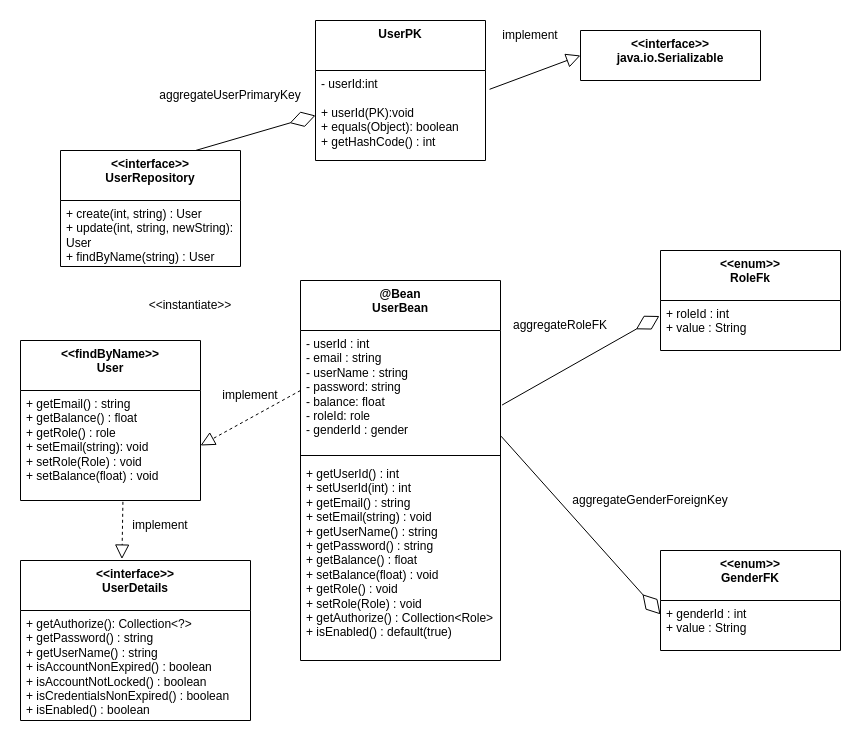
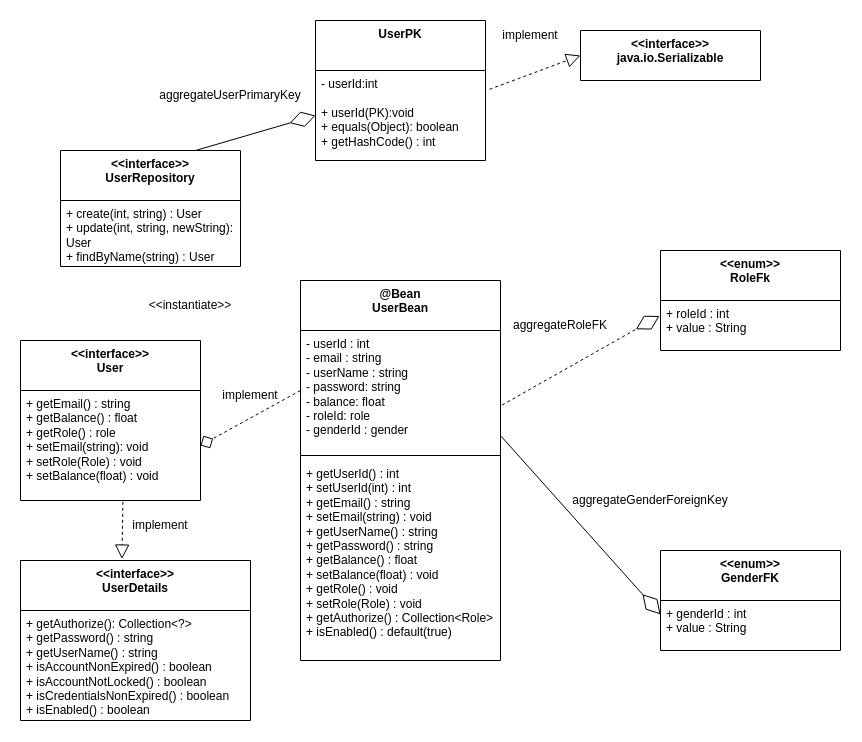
  <mxCell id="0" />
  <mxCell id="1" parent="0" />
  <mxCell id="2" value="@Bean&lt;br&gt;UserBean" style="swimlane;fontStyle=1;align=center;verticalAlign=top;childLayout=stackLayout;horizontal=1;startSize=50;horizontalStack=0;resizeParent=1;resizeParentMax=0;resizeLast=0;collapsible=1;marginBottom=0;whiteSpace=wrap;html=1;" vertex="1" parent="1"><mxGeometry x="300" y="280" width="200" height="380" as="geometry" /></mxCell>
  <mxCell id="3" value="- userId : int&lt;br&gt;- email : string&lt;br&gt;- userName : string&lt;br&gt;- password: string&lt;br&gt;- balance: float&lt;br&gt;- roleId: role&lt;br&gt;- genderId : gender" style="text;strokeColor=none;fillColor=none;align=left;verticalAlign=top;spacingLeft=4;spacingRight=4;overflow=hidden;rotatable=0;points=[[0,0.5],[1,0.5]];portConstraint=eastwest;whiteSpace=wrap;html=1;" vertex="1" parent="2"><mxGeometry y="50" width="200" height="120" as="geometry" /></mxCell>
  <mxCell id="4" value="" style="line;strokeWidth=1;fillColor=none;align=left;verticalAlign=middle;spacingTop=-1;spacingLeft=3;spacingRight=3;rotatable=0;labelPosition=right;points=[];portConstraint=eastwest;strokeColor=inherit;" vertex="1" parent="2"><mxGeometry y="170" width="200" height="10" as="geometry" /></mxCell>
  <mxCell id="5" value="+ getUserId() : int&lt;br&gt;+ setUserId(int) : int&lt;br&gt;+ getEmail() : string&lt;br&gt;+ setEmail(string) : void&lt;br&gt;+ getUserName() : string&lt;br&gt;+ getPassword() : string&lt;br&gt;+ getBalance() : float&lt;br&gt;+ setBalance(float) : void&lt;br&gt;+ getRole() : void&lt;br&gt;+ setRole(Role) : void&lt;br&gt;+ getAuthorize() : Collection&amp;lt;Role&amp;gt;&lt;br&gt;+ isEnabled() : default(true)&lt;br&gt;" style="text;strokeColor=none;fillColor=none;align=left;verticalAlign=top;spacingLeft=4;spacingRight=4;overflow=hidden;rotatable=0;points=[[0,0.5],[1,0.5]];portConstraint=eastwest;whiteSpace=wrap;html=1;" vertex="1" parent="2"><mxGeometry y="180" width="200" height="200" as="geometry" /></mxCell>
- <mxCell id="6" value="&amp;lt;&amp;lt;findByName&amp;gt;&amp;gt;&lt;br&gt;User" style="swimlane;fontStyle=1;align=center;verticalAlign=top;childLayout=stackLayout;horizontal=1;startSize=50;horizontalStack=0;resizeParent=1;resizeParentMax=0;resizeLast=0;collapsible=1;marginBottom=0;whiteSpace=wrap;html=1;" vertex="1" parent="1"><mxGeometry x="20" y="340" width="180" height="160" as="geometry" /></mxCell>
+ <mxCell id="6" value="&amp;lt;&amp;lt;interface&amp;gt;&amp;gt;&lt;br&gt;User" style="swimlane;fontStyle=1;align=center;verticalAlign=top;childLayout=stackLayout;horizontal=1;startSize=50;horizontalStack=0;resizeParent=1;resizeParentMax=0;resizeLast=0;collapsible=1;marginBottom=0;whiteSpace=wrap;html=1;" vertex="1" parent="1"><mxGeometry x="20" y="340" width="180" height="160" as="geometry" /></mxCell>
  <mxCell id="7" value="" style="line;strokeWidth=1;fillColor=none;align=left;verticalAlign=middle;spacingTop=-1;spacingLeft=3;spacingRight=3;rotatable=0;labelPosition=right;points=[];portConstraint=eastwest;strokeColor=inherit;" vertex="1" parent="6"><mxGeometry y="50" width="180" as="geometry" /></mxCell>
  <mxCell id="8" value="+ getEmail() : string&lt;br&gt;+ getBalance() : float&lt;br&gt;+ getRole() : role&lt;br&gt;+ setEmail(string): void&lt;br&gt;+ setRole(Role) : void&lt;br&gt;+ setBalance(float) : void" style="text;strokeColor=none;fillColor=none;align=left;verticalAlign=top;spacingLeft=4;spacingRight=4;overflow=hidden;rotatable=0;points=[[0,0.5],[1,0.5]];portConstraint=eastwest;whiteSpace=wrap;html=1;" vertex="1" parent="6"><mxGeometry y="50" width="180" height="110" as="geometry" /></mxCell>
  <mxCell id="9" value="&amp;lt;&amp;lt;interface&amp;gt;&amp;gt;&lt;br&gt;UserRepository" style="swimlane;fontStyle=1;align=center;verticalAlign=top;childLayout=stackLayout;horizontal=1;startSize=50;horizontalStack=0;resizeParent=1;resizeParentMax=0;resizeLast=0;collapsible=1;marginBottom=0;whiteSpace=wrap;html=1;" vertex="1" parent="1"><mxGeometry x="60" y="150" width="180" height="116" as="geometry" /></mxCell>
  <mxCell id="10" value="" style="line;strokeWidth=1;fillColor=none;align=left;verticalAlign=middle;spacingTop=-1;spacingLeft=3;spacingRight=3;rotatable=0;labelPosition=right;points=[];portConstraint=eastwest;strokeColor=inherit;" vertex="1" parent="9"><mxGeometry y="50" width="180" as="geometry" /></mxCell>
  <mxCell id="11" value="+ create(int, string) : User&lt;br&gt;+ update(int, string, newString): User&lt;br&gt;+ findByName(string) : User" style="text;strokeColor=none;fillColor=none;align=left;verticalAlign=top;spacingLeft=4;spacingRight=4;overflow=hidden;rotatable=0;points=[[0,0.5],[1,0.5]];portConstraint=eastwest;whiteSpace=wrap;html=1;" vertex="1" parent="9"><mxGeometry y="50" width="180" height="66" as="geometry" /></mxCell>
  <mxCell id="12" value="UserPK" style="swimlane;fontStyle=1;align=center;verticalAlign=top;childLayout=stackLayout;horizontal=1;startSize=50;horizontalStack=0;resizeParent=1;resizeParentMax=0;resizeLast=0;collapsible=1;marginBottom=0;whiteSpace=wrap;html=1;" vertex="1" parent="1"><mxGeometry x="315" y="20" width="170" height="140" as="geometry" /></mxCell>
  <mxCell id="13" value="" style="line;strokeWidth=1;fillColor=none;align=left;verticalAlign=middle;spacingTop=-1;spacingLeft=3;spacingRight=3;rotatable=0;labelPosition=right;points=[];portConstraint=eastwest;strokeColor=inherit;" vertex="1" parent="12"><mxGeometry y="50" width="170" as="geometry" /></mxCell>
  <mxCell id="14" value="- userId:int&lt;br style=&quot;border-color: var(--border-color);&quot;&gt;&lt;br style=&quot;border-color: var(--border-color);&quot;&gt;+ userId(PK):void&lt;br style=&quot;border-color: var(--border-color);&quot;&gt;+ equals(Object): boolean&lt;br style=&quot;border-color: var(--border-color);&quot;&gt;+ getHashCode() : int" style="text;strokeColor=none;fillColor=none;align=left;verticalAlign=top;spacingLeft=4;spacingRight=4;overflow=hidden;rotatable=0;points=[[0,0.5],[1,0.5]];portConstraint=eastwest;whiteSpace=wrap;html=1;" vertex="1" parent="12"><mxGeometry y="50" width="170" height="90" as="geometry" /></mxCell>
  <mxCell id="15" value="&amp;lt;&amp;lt;interface&amp;gt;&amp;gt;&lt;br&gt;UserDetails" style="swimlane;fontStyle=1;align=center;verticalAlign=top;childLayout=stackLayout;horizontal=1;startSize=50;horizontalStack=0;resizeParent=1;resizeParentMax=0;resizeLast=0;collapsible=1;marginBottom=0;whiteSpace=wrap;html=1;" vertex="1" parent="1"><mxGeometry x="20" y="560" width="230" height="160" as="geometry" /></mxCell>
  <mxCell id="16" value="" style="line;strokeWidth=1;fillColor=none;align=left;verticalAlign=middle;spacingTop=-1;spacingLeft=3;spacingRight=3;rotatable=0;labelPosition=right;points=[];portConstraint=eastwest;strokeColor=inherit;" vertex="1" parent="15"><mxGeometry y="50" width="230" as="geometry" /></mxCell>
  <mxCell id="17" value="+ getAuthorize(): Collection&amp;lt;?&amp;gt;&lt;br&gt;+ getPassword() : string&lt;br&gt;+ getUserName() : string&lt;br&gt;+ isAccountNonExpired() : boolean&lt;br&gt;+ isAccountNotLocked() : boolean&lt;br&gt;+ isCredentialsNonExpired() : boolean&lt;br&gt;+ isEnabled() : boolean" style="text;strokeColor=none;fillColor=none;align=left;verticalAlign=top;spacingLeft=4;spacingRight=4;overflow=hidden;rotatable=0;points=[[0,0.5],[1,0.5]];portConstraint=eastwest;whiteSpace=wrap;html=1;" vertex="1" parent="15"><mxGeometry y="50" width="230" height="110" as="geometry" /></mxCell>
  <mxCell id="18" value="&amp;lt;&amp;lt;enum&amp;gt;&amp;gt;&lt;br&gt;RoleFk" style="swimlane;fontStyle=1;align=center;verticalAlign=top;childLayout=stackLayout;horizontal=1;startSize=50;horizontalStack=0;resizeParent=1;resizeParentMax=0;resizeLast=0;collapsible=1;marginBottom=0;whiteSpace=wrap;html=1;" vertex="1" parent="1"><mxGeometry x="660" y="250" width="180" height="100" as="geometry" /></mxCell>
  <mxCell id="19" value="" style="line;strokeWidth=1;fillColor=none;align=left;verticalAlign=middle;spacingTop=-1;spacingLeft=3;spacingRight=3;rotatable=0;labelPosition=right;points=[];portConstraint=eastwest;strokeColor=inherit;" vertex="1" parent="18"><mxGeometry y="50" width="180" as="geometry" /></mxCell>
  <mxCell id="20" value="+ roleId : int&lt;br&gt;+ value : String" style="text;strokeColor=none;fillColor=none;align=left;verticalAlign=top;spacingLeft=4;spacingRight=4;overflow=hidden;rotatable=0;points=[[0,0.5],[1,0.5]];portConstraint=eastwest;whiteSpace=wrap;html=1;" vertex="1" parent="18"><mxGeometry y="50" width="180" height="50" as="geometry" /></mxCell>
  <mxCell id="21" value="&amp;lt;&amp;lt;enum&amp;gt;&amp;gt;&lt;br&gt;GenderFK" style="swimlane;fontStyle=1;align=center;verticalAlign=top;childLayout=stackLayout;horizontal=1;startSize=50;horizontalStack=0;resizeParent=1;resizeParentMax=0;resizeLast=0;collapsible=1;marginBottom=0;whiteSpace=wrap;html=1;" vertex="1" parent="1"><mxGeometry x="660" y="550" width="180" height="100" as="geometry" /></mxCell>
  <mxCell id="22" value="" style="line;strokeWidth=1;fillColor=none;align=left;verticalAlign=middle;spacingTop=-1;spacingLeft=3;spacingRight=3;rotatable=0;labelPosition=right;points=[];portConstraint=eastwest;strokeColor=inherit;" vertex="1" parent="21"><mxGeometry y="50" width="180" as="geometry" /></mxCell>
  <mxCell id="23" value="+ genderId : int&lt;br&gt;+ value : String&amp;nbsp;" style="text;strokeColor=none;fillColor=none;align=left;verticalAlign=top;spacingLeft=4;spacingRight=4;overflow=hidden;rotatable=0;points=[[0,0.5],[1,0.5]];portConstraint=eastwest;whiteSpace=wrap;html=1;" vertex="1" parent="21"><mxGeometry y="50" width="180" height="50" as="geometry" /></mxCell>
  <mxCell id="24" value="&amp;lt;&amp;lt;interface&amp;gt;&amp;gt;&lt;br&gt;java.io.Serializable" style="swimlane;fontStyle=1;align=center;verticalAlign=top;childLayout=stackLayout;horizontal=1;startSize=50;horizontalStack=0;resizeParent=1;resizeParentMax=0;resizeLast=0;collapsible=1;marginBottom=0;whiteSpace=wrap;html=1;" vertex="1" parent="1"><mxGeometry x="580" y="30" width="180" height="50" as="geometry" /></mxCell>
  <mxCell id="25" value="" style="line;strokeWidth=1;fillColor=none;align=left;verticalAlign=middle;spacingTop=-1;spacingLeft=3;spacingRight=3;rotatable=0;labelPosition=right;points=[];portConstraint=eastwest;strokeColor=inherit;" vertex="1" parent="24"><mxGeometry y="50" width="180" as="geometry" /></mxCell>
- <mxCell id="26" value="" style="endArrow=block;dashed=1;endFill=0;endSize=12;html=1;rounded=0;entryX=1;entryY=0.5;entryDx=0;entryDy=0;exitX=0;exitY=0.5;exitDx=0;exitDy=0;" edge="1" parent="1" source="3" target="8"><mxGeometry width="160" relative="1" as="geometry"><mxPoint x="320" y="380" as="sourcePoint" /><mxPoint x="480" y="380" as="targetPoint" /></mxGeometry></mxCell>
+ <mxCell id="26" value="" style="endArrow=diamond;dashed=1;endFill=0;endSize=12;html=1;rounded=0;entryX=1;entryY=0.5;entryDx=0;entryDy=0;exitX=0;exitY=0.5;exitDx=0;exitDy=0;" edge="1" parent="1" source="3" target="8"><mxGeometry width="160" relative="1" as="geometry"><mxPoint x="320" y="380" as="sourcePoint" /><mxPoint x="480" y="380" as="targetPoint" /></mxGeometry></mxCell>
  <mxCell id="27" value="" style="endArrow=diamondThin;endFill=0;endSize=24;html=1;rounded=0;entryX=0;entryY=0.5;entryDx=0;entryDy=0;exitX=0.75;exitY=0;exitDx=0;exitDy=0;" edge="1" parent="1" source="9" target="14"><mxGeometry width="160" relative="1" as="geometry"><mxPoint x="340" y="380" as="sourcePoint" /><mxPoint x="500" y="380" as="targetPoint" /></mxGeometry></mxCell>
- <mxCell id="28" value="" style="endArrow=block;dashed=0;endFill=0;endSize=12;html=1;rounded=0;entryX=0;entryY=0.5;entryDx=0;entryDy=0;exitX=1.024;exitY=0.209;exitDx=0;exitDy=0;exitPerimeter=0;" edge="1" parent="1" source="14" target="24"><mxGeometry width="160" relative="1" as="geometry"><mxPoint x="310" y="400" as="sourcePoint" /><mxPoint x="210" y="455" as="targetPoint" /></mxGeometry></mxCell>
- <mxCell id="29" value="" style="endArrow=diamondThin;endFill=0;endSize=24;html=1;rounded=0;entryX=-0.006;entryY=0.31;entryDx=0;entryDy=0;exitX=1.008;exitY=0.621;exitDx=0;exitDy=0;entryPerimeter=0;exitPerimeter=0;" edge="1" parent="1" source="3" target="20"><mxGeometry width="160" relative="1" as="geometry"><mxPoint x="205" y="160" as="sourcePoint" /><mxPoint x="325" y="125" as="targetPoint" /></mxGeometry></mxCell>
+ <mxCell id="28" value="" style="endArrow=block;dashed=1;endFill=0;endSize=12;html=1;rounded=0;entryX=0;entryY=0.5;entryDx=0;entryDy=0;exitX=1.024;exitY=0.209;exitDx=0;exitDy=0;exitPerimeter=0;" edge="1" parent="1" source="14" target="24"><mxGeometry width="160" relative="1" as="geometry"><mxPoint x="310" y="400" as="sourcePoint" /><mxPoint x="210" y="455" as="targetPoint" /></mxGeometry></mxCell>
+ <mxCell id="29" value="" style="endArrow=diamondThin;endFill=0;endSize=24;html=1;rounded=0;entryX=-0.006;entryY=0.31;entryDx=0;entryDy=0;exitX=1.008;exitY=0.621;exitDx=0;exitDy=0;entryPerimeter=0;exitPerimeter=0;dashed=1;" edge="1" parent="1" source="3" target="20"><mxGeometry width="160" relative="1" as="geometry"><mxPoint x="205" y="160" as="sourcePoint" /><mxPoint x="325" y="125" as="targetPoint" /></mxGeometry></mxCell>
  <mxCell id="30" value="" style="endArrow=diamondThin;endFill=0;endSize=24;html=1;rounded=0;entryX=0;entryY=0.277;entryDx=0;entryDy=0;exitX=1.003;exitY=0.881;exitDx=0;exitDy=0;entryPerimeter=0;exitPerimeter=0;" edge="1" parent="1" source="3" target="23"><mxGeometry width="160" relative="1" as="geometry"><mxPoint x="515" y="415" as="sourcePoint" /><mxPoint x="619" y="316" as="targetPoint" /></mxGeometry></mxCell>
  <mxCell id="31" value="" style="endArrow=block;dashed=1;endFill=0;endSize=12;html=1;rounded=0;entryX=0.441;entryY=-0.009;entryDx=0;entryDy=0;exitX=0.569;exitY=1.012;exitDx=0;exitDy=0;entryPerimeter=0;exitPerimeter=0;" edge="1" parent="1" source="8" target="15"><mxGeometry width="160" relative="1" as="geometry"><mxPoint x="310" y="400" as="sourcePoint" /><mxPoint x="210" y="455" as="targetPoint" /></mxGeometry></mxCell>
  <mxCell id="32" value="implement" style="text;html=1;strokeColor=none;fillColor=none;align=center;verticalAlign=middle;whiteSpace=wrap;rounded=0;" vertex="1" parent="1"><mxGeometry x="220" y="380" width="60" height="30" as="geometry" /></mxCell>
  <mxCell id="33" value="aggregateUserPrimaryKey" style="text;html=1;strokeColor=none;fillColor=none;align=center;verticalAlign=middle;whiteSpace=wrap;rounded=0;" vertex="1" parent="1"><mxGeometry x="200" y="80" width="60" height="30" as="geometry" /></mxCell>
  <mxCell id="34" value="implement" style="text;html=1;strokeColor=none;fillColor=none;align=center;verticalAlign=middle;whiteSpace=wrap;rounded=0;" vertex="1" parent="1"><mxGeometry x="500" y="20" width="60" height="30" as="geometry" /></mxCell>
  <mxCell id="35" value="implement" style="text;html=1;strokeColor=none;fillColor=none;align=center;verticalAlign=middle;whiteSpace=wrap;rounded=0;" vertex="1" parent="1"><mxGeometry x="130" y="510" width="60" height="30" as="geometry" /></mxCell>
  <mxCell id="36" value="&amp;lt;&amp;lt;instantiate&amp;gt;&amp;gt;" style="text;html=1;strokeColor=none;fillColor=none;align=center;verticalAlign=middle;whiteSpace=wrap;rounded=0;" vertex="1" parent="1"><mxGeometry x="160" y="290" width="60" height="30" as="geometry" /></mxCell>
  <mxCell id="37" value="aggregateRoleFK" style="text;html=1;strokeColor=none;fillColor=none;align=center;verticalAlign=middle;whiteSpace=wrap;rounded=0;" vertex="1" parent="1"><mxGeometry x="530" y="310" width="60" height="30" as="geometry" /></mxCell>
  <mxCell id="38" value="aggregateGenderForeignKey" style="text;html=1;strokeColor=none;fillColor=none;align=center;verticalAlign=middle;whiteSpace=wrap;rounded=0;" vertex="1" parent="1"><mxGeometry x="620" y="485" width="60" height="30" as="geometry" /></mxCell>
